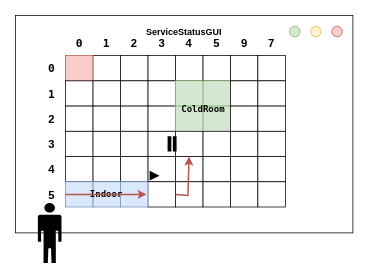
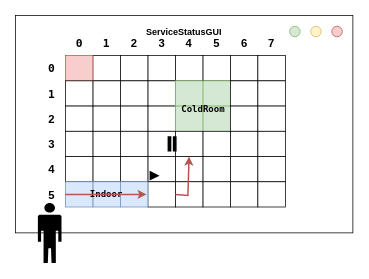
  <mxCell id="0" />
  <mxCell id="1" parent="0" />
  <mxCell id="2" value="" style="group" parent="1" vertex="1" connectable="0"><mxGeometry x="20" y="20" width="450" height="330" as="geometry" /></mxCell>
  <mxCell id="3" value="" style="rounded=0;whiteSpace=wrap;html=1;" parent="2" vertex="1"><mxGeometry width="450" height="290.0" as="geometry" /></mxCell>
  <mxCell id="4" value="&lt;h4&gt;ServiceStatusGUI&lt;/h4&gt;" style="text;html=1;strokeColor=none;fillColor=none;align=center;verticalAlign=middle;whiteSpace=wrap;rounded=0;" parent="2" vertex="1"><mxGeometry x="182.812" width="84.375" height="43.5" as="geometry" /></mxCell>
  <mxCell id="5" value="" style="ellipse;whiteSpace=wrap;html=1;aspect=fixed;fillColor=#f8cecc;strokeColor=#b85450;" parent="2" vertex="1"><mxGeometry x="421.875" y="14.5" width="14.062" height="14.062" as="geometry" /></mxCell>
  <mxCell id="6" value="" style="ellipse;whiteSpace=wrap;html=1;aspect=fixed;fillColor=#fff2cc;strokeColor=#d6b656;" parent="2" vertex="1"><mxGeometry x="393.75" y="14.5" width="14.062" height="14.062" as="geometry" /></mxCell>
  <mxCell id="7" value="" style="ellipse;whiteSpace=wrap;html=1;aspect=fixed;fillColor=#d5e8d4;strokeColor=#82b366;" parent="2" vertex="1"><mxGeometry x="365.625" y="14.5" width="14.062" height="14.062" as="geometry" /></mxCell>
  <mxCell id="8" value="" style="group" parent="2" vertex="1" connectable="0"><mxGeometry x="30" y="20" width="330" height="238.68" as="geometry" /></mxCell>
  <mxCell id="9" value="" style="rounded=0;whiteSpace=wrap;html=1;container=0;" parent="8" vertex="1"><mxGeometry x="220" y="33.643" width="36.667" height="33.643" as="geometry" /></mxCell>
  <mxCell id="10" value="" style="rounded=0;whiteSpace=wrap;html=1;container=0;fillColor=#d5e8d4;strokeColor=#82b366;" parent="8" vertex="1"><mxGeometry x="220" y="67.286" width="36.667" height="33.643" as="geometry" /></mxCell>
  <mxCell id="11" value="" style="rounded=0;whiteSpace=wrap;html=1;container=0;fillColor=#d5e8d4;strokeColor=#82b366;" parent="8" vertex="1"><mxGeometry x="220" y="100.929" width="36.667" height="33.643" as="geometry" /></mxCell>
  <mxCell id="12" value="" style="rounded=0;whiteSpace=wrap;html=1;container=0;" parent="8" vertex="1"><mxGeometry x="220" y="134.571" width="36.667" height="33.643" as="geometry" /></mxCell>
  <mxCell id="13" value="" style="rounded=0;whiteSpace=wrap;html=1;container=0;" parent="8" vertex="1"><mxGeometry x="220" y="168.214" width="36.667" height="33.643" as="geometry" /></mxCell>
  <mxCell id="14" value="" style="rounded=0;whiteSpace=wrap;html=1;container=0;" parent="8" vertex="1"><mxGeometry x="256.667" y="33.643" width="36.667" height="33.643" as="geometry" /></mxCell>
  <mxCell id="15" value="" style="rounded=0;whiteSpace=wrap;html=1;container=0;" parent="8" vertex="1"><mxGeometry x="256.667" y="67.286" width="36.667" height="33.643" as="geometry" /></mxCell>
  <mxCell id="16" value="" style="rounded=0;whiteSpace=wrap;html=1;container=0;" parent="8" vertex="1"><mxGeometry x="256.667" y="100.929" width="36.667" height="33.643" as="geometry" /></mxCell>
  <mxCell id="17" value="" style="rounded=0;whiteSpace=wrap;html=1;container=0;" parent="8" vertex="1"><mxGeometry x="256.667" y="134.571" width="36.667" height="33.643" as="geometry" /></mxCell>
  <mxCell id="18" value="" style="rounded=0;whiteSpace=wrap;html=1;container=0;" parent="8" vertex="1"><mxGeometry x="256.667" y="168.214" width="36.667" height="33.643" as="geometry" /></mxCell>
  <mxCell id="19" value="" style="rounded=0;whiteSpace=wrap;html=1;container=0;" parent="8" vertex="1"><mxGeometry x="146.667" y="33.643" width="36.667" height="33.643" as="geometry" /></mxCell>
  <mxCell id="20" value="" style="rounded=0;whiteSpace=wrap;html=1;container=0;" parent="8" vertex="1"><mxGeometry x="146.667" y="67.286" width="36.667" height="33.643" as="geometry" /></mxCell>
  <mxCell id="21" value="" style="rounded=0;whiteSpace=wrap;html=1;container=0;" parent="8" vertex="1"><mxGeometry x="146.667" y="100.929" width="36.667" height="33.643" as="geometry" /></mxCell>
  <mxCell id="22" value="" style="rounded=0;whiteSpace=wrap;html=1;container=0;" parent="8" vertex="1"><mxGeometry x="146.667" y="134.571" width="36.667" height="33.643" as="geometry" /></mxCell>
  <mxCell id="23" value="" style="rounded=0;whiteSpace=wrap;html=1;container=0;" parent="8" vertex="1"><mxGeometry x="146.667" y="168.214" width="36.667" height="33.643" as="geometry" /></mxCell>
  <mxCell id="24" value="" style="rounded=0;whiteSpace=wrap;html=1;container=0;" parent="8" vertex="1"><mxGeometry x="183.333" y="33.643" width="36.667" height="33.643" as="geometry" /></mxCell>
  <mxCell id="25" value="" style="rounded=0;whiteSpace=wrap;html=1;container=0;fillColor=#d5e8d4;strokeColor=#82b366;" parent="8" vertex="1"><mxGeometry x="183.333" y="67.286" width="36.667" height="33.643" as="geometry" /></mxCell>
  <mxCell id="26" value="" style="rounded=0;whiteSpace=wrap;html=1;container=0;fillColor=#d5e8d4;strokeColor=#82b366;" parent="8" vertex="1"><mxGeometry x="183.333" y="100.929" width="36.667" height="33.643" as="geometry" /></mxCell>
  <mxCell id="27" value="" style="rounded=0;whiteSpace=wrap;html=1;container=0;" parent="8" vertex="1"><mxGeometry x="183.333" y="134.571" width="36.667" height="33.643" as="geometry" /></mxCell>
  <mxCell id="28" value="" style="rounded=0;whiteSpace=wrap;html=1;container=0;" parent="8" vertex="1"><mxGeometry x="183.333" y="168.214" width="36.667" height="33.643" as="geometry" /></mxCell>
  <mxCell id="29" value="" style="rounded=0;whiteSpace=wrap;html=1;container=0;" parent="8" vertex="1"><mxGeometry x="73.333" y="33.643" width="36.667" height="33.643" as="geometry" /></mxCell>
  <mxCell id="30" value="" style="rounded=0;whiteSpace=wrap;html=1;container=0;" parent="8" vertex="1"><mxGeometry x="73.333" y="67.286" width="36.667" height="33.643" as="geometry" /></mxCell>
  <mxCell id="31" value="" style="rounded=0;whiteSpace=wrap;html=1;container=0;" parent="8" vertex="1"><mxGeometry x="73.333" y="100.929" width="36.667" height="33.643" as="geometry" /></mxCell>
  <mxCell id="32" value="" style="rounded=0;whiteSpace=wrap;html=1;container=0;" parent="8" vertex="1"><mxGeometry x="73.333" y="134.571" width="36.667" height="33.643" as="geometry" /></mxCell>
  <mxCell id="33" value="" style="rounded=0;whiteSpace=wrap;html=1;container=0;" parent="8" vertex="1"><mxGeometry x="73.333" y="168.214" width="36.667" height="33.643" as="geometry" /></mxCell>
  <mxCell id="34" value="" style="rounded=0;whiteSpace=wrap;html=1;container=0;" parent="8" vertex="1"><mxGeometry x="110" y="33.643" width="36.667" height="33.643" as="geometry" /></mxCell>
  <mxCell id="35" value="" style="rounded=0;whiteSpace=wrap;html=1;container=0;" parent="8" vertex="1"><mxGeometry x="110" y="67.286" width="36.667" height="33.643" as="geometry" /></mxCell>
  <mxCell id="36" value="" style="rounded=0;whiteSpace=wrap;html=1;container=0;" parent="8" vertex="1"><mxGeometry x="110" y="100.929" width="36.667" height="33.643" as="geometry" /></mxCell>
  <mxCell id="37" value="" style="rounded=0;whiteSpace=wrap;html=1;container=0;" parent="8" vertex="1"><mxGeometry x="110" y="134.571" width="36.667" height="33.643" as="geometry" /></mxCell>
  <mxCell id="38" value="" style="rounded=0;whiteSpace=wrap;html=1;container=0;" parent="8" vertex="1"><mxGeometry x="110" y="168.214" width="36.667" height="33.643" as="geometry" /></mxCell>
  <mxCell id="39" value="" style="rounded=0;whiteSpace=wrap;html=1;container=0;fillColor=#f8cecc;strokeColor=#b85450;" parent="8" vertex="1"><mxGeometry x="36.667" y="33.643" width="36.667" height="33.643" as="geometry" /></mxCell>
  <mxCell id="40" value="" style="rounded=0;whiteSpace=wrap;html=1;container=0;" parent="8" vertex="1"><mxGeometry x="36.667" y="67.286" width="36.667" height="33.643" as="geometry" /></mxCell>
  <mxCell id="41" value="" style="rounded=0;whiteSpace=wrap;html=1;container=0;" parent="8" vertex="1"><mxGeometry x="36.667" y="100.929" width="36.667" height="33.643" as="geometry" /></mxCell>
  <mxCell id="42" value="" style="rounded=0;whiteSpace=wrap;html=1;container=0;" parent="8" vertex="1"><mxGeometry x="36.667" y="134.571" width="36.667" height="33.643" as="geometry" /></mxCell>
  <mxCell id="43" value="" style="rounded=0;whiteSpace=wrap;html=1;container=0;" parent="8" vertex="1"><mxGeometry x="36.667" y="168.214" width="36.667" height="33.643" as="geometry" /></mxCell>
  <mxCell id="44" value="&lt;pre&gt;&lt;b&gt;&lt;font style=&quot;font-size: 15px;&quot;&gt;1&lt;/font&gt;&lt;/b&gt;&lt;/pre&gt;" style="text;html=1;strokeColor=none;fillColor=none;align=center;verticalAlign=middle;whiteSpace=wrap;rounded=0;container=0;" parent="8" vertex="1"><mxGeometry x="73.333" width="36.667" height="33.643" as="geometry" /></mxCell>
  <mxCell id="45" value="&lt;b&gt;&lt;font style=&quot;font-size: 15px;&quot;&gt;2&lt;/font&gt;&lt;/b&gt;" style="text;html=1;strokeColor=none;fillColor=none;align=center;verticalAlign=middle;whiteSpace=wrap;rounded=0;container=0;" parent="8" vertex="1"><mxGeometry x="110" width="36.667" height="33.643" as="geometry" /></mxCell>
  <mxCell id="46" value="&lt;font size=&quot;1&quot;&gt;&lt;b style=&quot;font-size: 15px;&quot;&gt;3&lt;/b&gt;&lt;/font&gt;" style="text;html=1;strokeColor=none;fillColor=none;align=center;verticalAlign=middle;whiteSpace=wrap;rounded=0;container=0;" parent="8" vertex="1"><mxGeometry x="146.667" width="36.667" height="33.643" as="geometry" /></mxCell>
  <mxCell id="47" value="&lt;b style=&quot;font-size: 15px;&quot;&gt;4&lt;/b&gt;" style="text;html=1;strokeColor=none;fillColor=none;align=center;verticalAlign=middle;whiteSpace=wrap;rounded=0;container=0;" parent="8" vertex="1"><mxGeometry x="183.333" width="36.667" height="33.643" as="geometry" /></mxCell>
  <mxCell id="48" value="&lt;font size=&quot;1&quot;&gt;&lt;b style=&quot;font-size: 15px;&quot;&gt;5&lt;/b&gt;&lt;/font&gt;" style="text;html=1;strokeColor=none;fillColor=none;align=center;verticalAlign=middle;whiteSpace=wrap;rounded=0;container=0;" parent="8" vertex="1"><mxGeometry x="220" width="36.667" height="33.643" as="geometry" /></mxCell>
- <mxCell id="49" value="&lt;font size=&quot;1&quot;&gt;&lt;b style=&quot;font-size: 15px;&quot;&gt;9&lt;/b&gt;&lt;/font&gt;" style="text;html=1;strokeColor=none;fillColor=none;align=center;verticalAlign=middle;whiteSpace=wrap;rounded=0;container=0;" parent="8" vertex="1"><mxGeometry x="256.667" width="36.667" height="33.643" as="geometry" /></mxCell>
+ <mxCell id="49" value="&lt;font size=&quot;1&quot;&gt;&lt;b style=&quot;font-size: 15px;&quot;&gt;6&lt;/b&gt;&lt;/font&gt;" style="text;html=1;strokeColor=none;fillColor=none;align=center;verticalAlign=middle;whiteSpace=wrap;rounded=0;container=0;" parent="8" vertex="1"><mxGeometry x="256.667" width="36.667" height="33.643" as="geometry" /></mxCell>
  <mxCell id="50" value="&lt;font size=&quot;1&quot;&gt;&lt;b style=&quot;font-size: 15px;&quot;&gt;7&lt;/b&gt;&lt;/font&gt;" style="text;html=1;strokeColor=none;fillColor=none;align=center;verticalAlign=middle;whiteSpace=wrap;rounded=0;container=0;" parent="8" vertex="1"><mxGeometry x="293.333" width="36.667" height="33.643" as="geometry" /></mxCell>
  <mxCell id="51" value="&lt;pre&gt;&lt;b&gt;&lt;font style=&quot;font-size: 15px;&quot;&gt;1&lt;/font&gt;&lt;/b&gt;&lt;/pre&gt;" style="text;html=1;strokeColor=none;fillColor=none;align=center;verticalAlign=middle;whiteSpace=wrap;rounded=0;container=0;" parent="8" vertex="1"><mxGeometry y="67.286" width="36.667" height="33.643" as="geometry" /></mxCell>
  <mxCell id="52" value="&lt;b&gt;&lt;font style=&quot;font-size: 15px;&quot;&gt;2&lt;/font&gt;&lt;/b&gt;" style="text;html=1;strokeColor=none;fillColor=none;align=center;verticalAlign=middle;whiteSpace=wrap;rounded=0;container=0;" parent="8" vertex="1"><mxGeometry y="100.929" width="36.667" height="33.643" as="geometry" /></mxCell>
  <mxCell id="53" value="&lt;font size=&quot;1&quot;&gt;&lt;b style=&quot;font-size: 15px;&quot;&gt;3&lt;/b&gt;&lt;/font&gt;" style="text;html=1;strokeColor=none;fillColor=none;align=center;verticalAlign=middle;whiteSpace=wrap;rounded=0;container=0;" parent="8" vertex="1"><mxGeometry y="134.571" width="36.667" height="33.643" as="geometry" /></mxCell>
  <mxCell id="54" value="&lt;b style=&quot;font-size: 15px;&quot;&gt;4&lt;/b&gt;" style="text;html=1;strokeColor=none;fillColor=none;align=center;verticalAlign=middle;whiteSpace=wrap;rounded=0;container=0;" parent="8" vertex="1"><mxGeometry y="168.214" width="36.667" height="33.643" as="geometry" /></mxCell>
  <mxCell id="55" value="&lt;font size=&quot;1&quot;&gt;&lt;b style=&quot;font-size: 15px;&quot;&gt;5&lt;/b&gt;&lt;/font&gt;" style="text;html=1;strokeColor=none;fillColor=none;align=center;verticalAlign=middle;whiteSpace=wrap;rounded=0;container=0;" parent="8" vertex="1"><mxGeometry y="201.857" width="36.667" height="33.643" as="geometry" /></mxCell>
  <mxCell id="56" value="" style="rounded=0;whiteSpace=wrap;html=1;container=0;" parent="8" vertex="1"><mxGeometry x="293.333" y="33.643" width="36.667" height="33.643" as="geometry" /></mxCell>
  <mxCell id="57" value="" style="rounded=0;whiteSpace=wrap;html=1;container=0;" parent="8" vertex="1"><mxGeometry x="293.333" y="67.286" width="36.667" height="33.643" as="geometry" /></mxCell>
  <mxCell id="58" value="" style="rounded=0;whiteSpace=wrap;html=1;container=0;" parent="8" vertex="1"><mxGeometry x="293.333" y="100.929" width="36.667" height="33.643" as="geometry" /></mxCell>
  <mxCell id="59" value="" style="rounded=0;whiteSpace=wrap;html=1;container=0;" parent="8" vertex="1"><mxGeometry x="293.333" y="134.571" width="36.667" height="33.643" as="geometry" /></mxCell>
  <mxCell id="60" value="" style="rounded=0;whiteSpace=wrap;html=1;container=0;" parent="8" vertex="1"><mxGeometry x="293.333" y="168.214" width="36.667" height="33.643" as="geometry" /></mxCell>
  <mxCell id="61" value="" style="rounded=0;whiteSpace=wrap;html=1;container=0;" parent="8" vertex="1"><mxGeometry x="220" y="201.857" width="36.667" height="33.643" as="geometry" /></mxCell>
  <mxCell id="62" value="" style="rounded=0;whiteSpace=wrap;html=1;container=0;" parent="8" vertex="1"><mxGeometry x="256.667" y="201.857" width="36.667" height="33.643" as="geometry" /></mxCell>
  <mxCell id="63" value="" style="rounded=0;whiteSpace=wrap;html=1;container=0;" parent="8" vertex="1"><mxGeometry x="146.667" y="201.857" width="36.667" height="33.643" as="geometry" /></mxCell>
  <mxCell id="64" value="" style="rounded=0;whiteSpace=wrap;html=1;container=0;" parent="8" vertex="1"><mxGeometry x="183.333" y="201.857" width="36.667" height="33.643" as="geometry" /></mxCell>
  <mxCell id="65" value="" style="rounded=0;whiteSpace=wrap;html=1;container=0;fillColor=#dae8fc;strokeColor=#6c8ebf;" parent="8" vertex="1"><mxGeometry x="73.333" y="201.857" width="36.667" height="33.643" as="geometry" /></mxCell>
  <mxCell id="66" value="" style="rounded=0;whiteSpace=wrap;html=1;container=0;fillColor=#dae8fc;strokeColor=#6c8ebf;" parent="8" vertex="1"><mxGeometry x="110" y="201.857" width="36.667" height="33.643" as="geometry" /></mxCell>
  <mxCell id="67" value="" style="rounded=0;whiteSpace=wrap;html=1;container=0;fillColor=#dae8fc;strokeColor=#6c8ebf;" parent="8" vertex="1"><mxGeometry x="36.667" y="201.857" width="36.667" height="33.643" as="geometry" /></mxCell>
  <mxCell id="68" value="" style="rounded=0;whiteSpace=wrap;html=1;container=0;" parent="8" vertex="1"><mxGeometry x="293.333" y="201.857" width="36.667" height="33.643" as="geometry" /></mxCell>
  <mxCell id="69" value="&lt;pre&gt;&lt;b&gt;&lt;font style=&quot;font-size: 15px;&quot;&gt;0&lt;/font&gt;&lt;/b&gt;&lt;/pre&gt;" style="text;html=1;strokeColor=none;fillColor=none;align=center;verticalAlign=middle;whiteSpace=wrap;rounded=0;container=0;" parent="8" vertex="1"><mxGeometry x="36.667" width="36.667" height="33.643" as="geometry" /></mxCell>
  <mxCell id="70" value="&lt;pre&gt;&lt;b&gt;&lt;font style=&quot;font-size: 15px;&quot;&gt;0&lt;/font&gt;&lt;/b&gt;&lt;/pre&gt;" style="text;html=1;strokeColor=none;fillColor=none;align=center;verticalAlign=middle;whiteSpace=wrap;rounded=0;container=0;" parent="8" vertex="1"><mxGeometry y="33.643" width="36.667" height="33.643" as="geometry" /></mxCell>
  <mxCell id="71" value="&lt;pre&gt;&lt;b&gt;ColdRoom&lt;/b&gt;&lt;/pre&gt;" style="text;html=1;strokeColor=none;fillColor=none;align=center;verticalAlign=middle;whiteSpace=wrap;rounded=0;" parent="8" vertex="1"><mxGeometry x="192.5" y="92.518" width="55" height="25.232" as="geometry" /></mxCell>
  <mxCell id="72" value="&lt;pre&gt;&lt;b&gt;Indoor&lt;/b&gt;&lt;/pre&gt;" style="text;html=1;strokeColor=none;fillColor=none;align=center;verticalAlign=middle;whiteSpace=wrap;rounded=0;" parent="8" vertex="1"><mxGeometry x="64.167" y="206.062" width="55" height="25.232" as="geometry" /></mxCell>
  <mxCell id="73" value="" style="shape=image;html=1;verticalAlign=top;verticalLabelPosition=bottom;labelBackgroundColor=#ffffff;imageAspect=0;aspect=fixed;image=https://cdn1.iconfinder.com/data/icons/unicons-line-vol-5/24/robot-128.png" parent="8" vertex="1"><mxGeometry x="36.67" y="33.64" width="35.54" height="35.54" as="geometry" /></mxCell>
  <mxCell id="74" value="" style="shape=image;html=1;verticalAlign=top;verticalLabelPosition=bottom;labelBackgroundColor=#ffffff;imageAspect=0;aspect=fixed;image=https://cdn1.iconfinder.com/data/icons/unicons-line-vol-5/24/robot-128.png" parent="8" vertex="1"><mxGeometry x="183.95" y="134.57" width="35.43" height="35.43" as="geometry" /></mxCell>
  <mxCell id="75" value="" style="shape=image;html=1;verticalAlign=top;verticalLabelPosition=bottom;labelBackgroundColor=#ffffff;imageAspect=0;aspect=fixed;image=https://cdn1.iconfinder.com/data/icons/unicons-line-vol-5/24/robot-128.png" parent="8" vertex="1"><mxGeometry x="145" y="198.68" width="40" height="40" as="geometry" /></mxCell>
  <mxCell id="76" value="" style="endArrow=classic;html=1;rounded=0;exitX=0;exitY=0.5;exitDx=0;exitDy=0;entryX=0;entryY=0.5;entryDx=0;entryDy=0;fillColor=#f8cecc;strokeColor=#b85450;strokeWidth=2;" parent="8" source="67" target="75" edge="1"><mxGeometry width="50" height="50" relative="1" as="geometry"><mxPoint x="110" y="320" as="sourcePoint" /><mxPoint x="160" y="270" as="targetPoint" /></mxGeometry></mxCell>
  <mxCell id="77" value="" style="endArrow=classic;html=1;rounded=0;exitX=0;exitY=0.5;exitDx=0;exitDy=0;entryX=0.5;entryY=0;entryDx=0;entryDy=0;fillColor=#f8cecc;strokeColor=#b85450;strokeWidth=2;" parent="8" source="64" target="28" edge="1"><mxGeometry width="50" height="50" relative="1" as="geometry"><mxPoint x="110" y="320" as="sourcePoint" /><mxPoint x="160" y="270" as="targetPoint" /><Array as="points"><mxPoint x="200" y="220" /></Array></mxGeometry></mxCell>
  <mxCell id="78" value="" style="shape=image;html=1;verticalAlign=top;verticalLabelPosition=bottom;labelBackgroundColor=#ffffff;imageAspect=0;aspect=fixed;image=https://cdn2.iconfinder.com/data/icons/essential-web-1-1/50/hourlass-waiting-time-delay-minute-128.png;imageBackground=none;" parent="8" vertex="1"><mxGeometry x="72.21" y="41.41" width="20" height="20" as="geometry" /></mxCell>
  <mxCell id="79" value="" style="html=1;verticalLabelPosition=bottom;align=center;labelBackgroundColor=#ffffff;verticalAlign=top;strokeWidth=2;strokeColor=#000000;shadow=0;dashed=0;shape=mxgraph.ios7.icons.pause;pointerEvents=1;fillColor=#000000;" parent="8" vertex="1"><mxGeometry x="173.95" y="142.32" width="10" height="18.14" as="geometry" /></mxCell>
  <mxCell id="80" value="" style="html=1;verticalLabelPosition=bottom;align=center;labelBackgroundColor=#ffffff;verticalAlign=top;strokeWidth=2;strokeColor=#000000;shadow=0;dashed=0;shape=mxgraph.ios7.icons.play;fillColor=#000000;" parent="8" vertex="1"><mxGeometry x="150" y="188.68" width="10" height="10" as="geometry" /></mxCell>
  <mxCell id="81" value="" style="shape=mxgraph.signs.people.man_2;html=1;pointerEvents=1;fillColor=#000000;strokeColor=none;verticalLabelPosition=bottom;verticalAlign=top;align=center;" vertex="1" parent="2"><mxGeometry x="30" y="250" width="31.49" height="80" as="geometry" /></mxCell>
